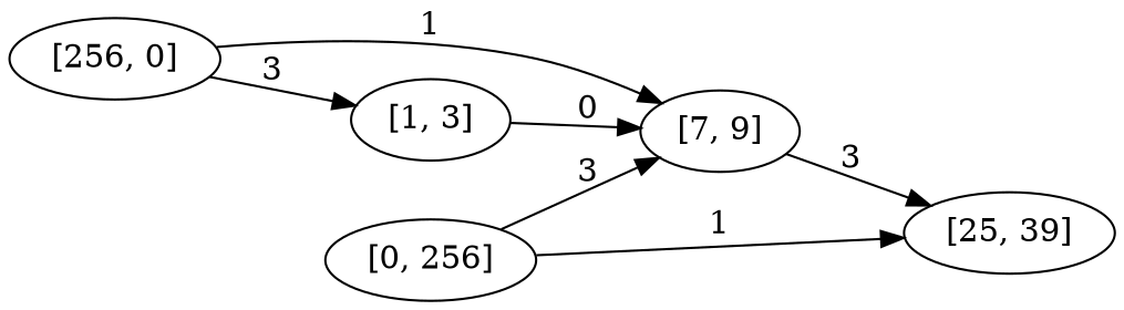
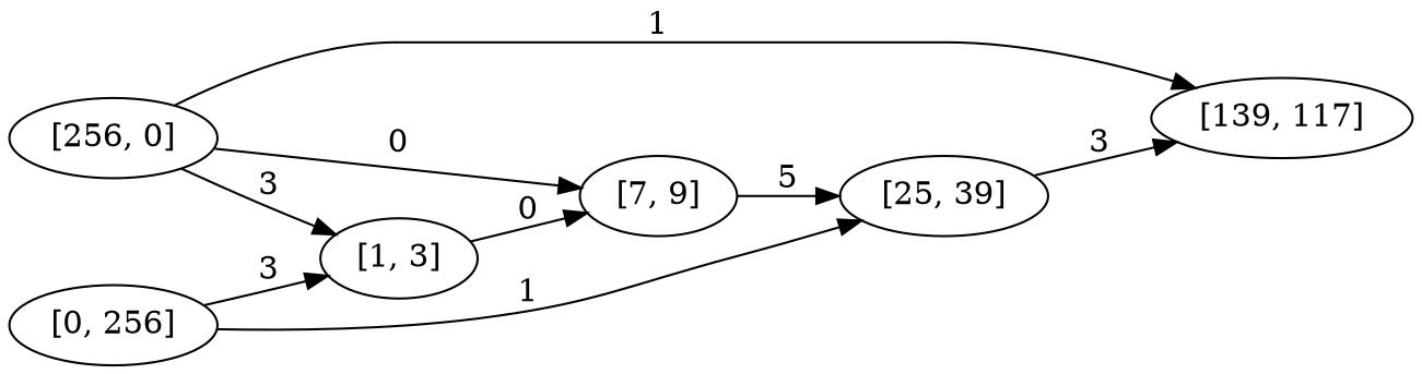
  digraph {
    ordering=out
    rankdir=LR
    node [shape=oval]
    n1 [label="[256, 0]"]
+   n2 [label="[139, 117]"]
    n3 [label="[7, 9]"]
    n4 [label="[1, 3]"]
    n5 [label="[25, 39]"]
    n6 [label="[0, 256]"]
-   n1 -> n3 [label=1]
+   n1 -> n2 [label=1]
+   n1 -> n3 [label=0]
    n1 -> n4 [label=3]
-   n3 -> n5 [label=3]
+   n3 -> n5 [label=5]
    n4 -> n3 [label=0]
-   n6 -> n3 [label=3]
+   n5 -> n2 [label=3]
+   n6 -> n4 [label=3]
    n6 -> n5 [label=1]
  }
